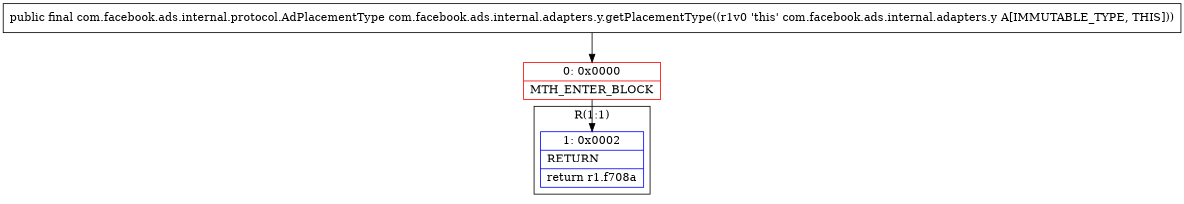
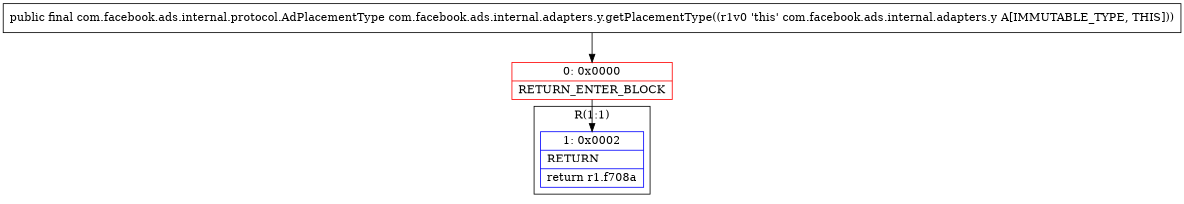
  digraph {
    node [shape=record]
    n1 [color=blue label="{1\:\ 0x0002|RETURN\l|return r1.f708a\l}"]
-   n2 [color=red label="{0\:\ 0x0000|MTH_ENTER_BLOCK\l}"]
+   n2 [color=red label="{0\:\ 0x0000|RETURN_ENTER_BLOCK\l}"]
    n3 [label="{public final com.facebook.ads.internal.protocol.AdPlacementType com.facebook.ads.internal.adapters.y.getPlacementType((r1v0 'this' com.facebook.ads.internal.adapters.y A[IMMUTABLE_TYPE, THIS])) }"]
    subgraph cluster_1 {
      label="R(1:1)"
      n1
    }
    n2 -> n1
    n3 -> n2
  }
